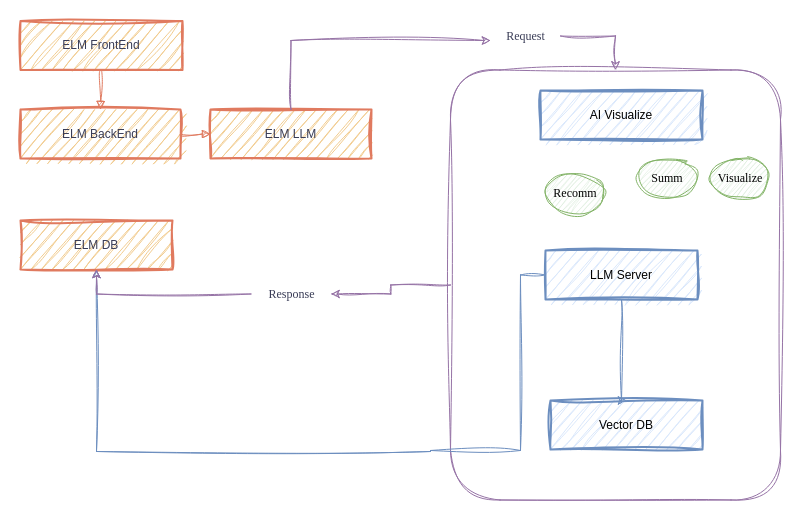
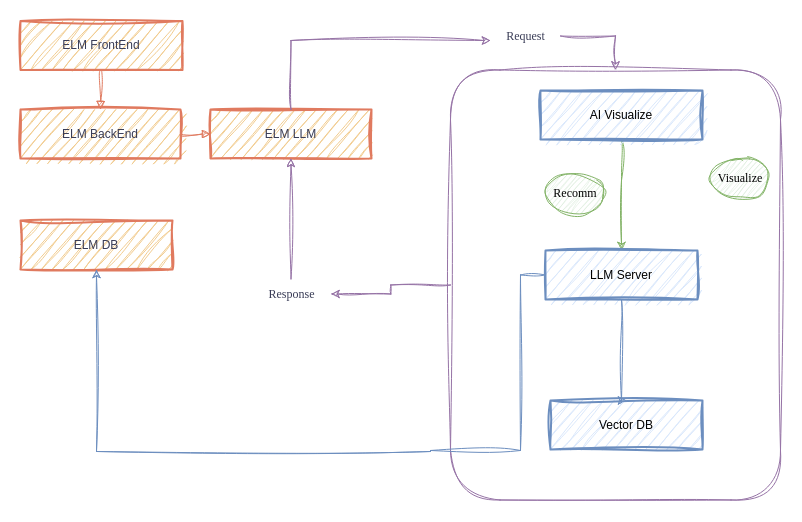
  <mxCell id="0" />
  <mxCell id="1" parent="0" />
  <mxCell id="2" value="" style="rounded=1;whiteSpace=wrap;html=1;sketch=1;hachureGap=4;jiggle=2;curveFitting=1;strokeColor=#9673a6;fontFamily=Architects Daughter;fontSource=https%3A%2F%2Ffonts.googleapis.com%2Fcss%3Ffamily%3DArchitects%2BDaughter;fillColor=none;" vertex="1" parent="1"><mxGeometry x="450" y="69.5" width="330" height="430" as="geometry" /></mxCell>
  <mxCell id="3" style="edgeStyle=orthogonalEdgeStyle;rounded=0;sketch=1;hachureGap=4;jiggle=2;curveFitting=1;orthogonalLoop=1;jettySize=auto;html=1;exitX=1;exitY=0.5;exitDx=0;exitDy=0;strokeColor=#9673a6;fontFamily=Architects Daughter;fontSource=https%3A%2F%2Ffonts.googleapis.com%2Fcss%3Ffamily%3DArchitects%2BDaughter;fontColor=#393C56;fillColor=#e1d5e7;entryX=0.5;entryY=0;entryDx=0;entryDy=0;" edge="1" parent="1" source="17" target="2"><mxGeometry relative="1" as="geometry"><mxPoint x="630" y="60" as="targetPoint" /></mxGeometry></mxCell>
  <mxCell id="4" value="ELM FrontEnd" style="whiteSpace=wrap;strokeWidth=2;labelBackgroundColor=none;fillColor=#F2CC8F;strokeColor=#E07A5F;fontColor=#393C56;sketch=1;curveFitting=1;jiggle=2;" parent="1" vertex="1"><mxGeometry x="20" y="20.5" width="162" height="49" as="geometry" /></mxCell>
  <mxCell id="5" value="ELM LLM" style="whiteSpace=wrap;strokeWidth=2;labelBackgroundColor=none;fillColor=#F2CC8F;strokeColor=#E07A5F;fontColor=#393C56;sketch=1;curveFitting=1;jiggle=2;" parent="1" vertex="1"><mxGeometry x="210" y="109" width="161" height="49" as="geometry" /></mxCell>
  <mxCell id="6" value="ELM DB" style="whiteSpace=wrap;strokeWidth=2;labelBackgroundColor=none;fillColor=#F2CC8F;strokeColor=#E07A5F;fontColor=#393C56;sketch=1;curveFitting=1;jiggle=2;" parent="1" vertex="1"><mxGeometry x="20" y="220" width="152" height="49" as="geometry" /></mxCell>
  <mxCell id="7" value="ELM BackEnd" style="whiteSpace=wrap;strokeWidth=2;labelBackgroundColor=none;fillColor=#F2CC8F;strokeColor=#E07A5F;fontColor=#393C56;sketch=1;curveFitting=1;jiggle=2;" parent="1" vertex="1"><mxGeometry x="20" y="109" width="160" height="49" as="geometry" /></mxCell>
  <mxCell id="8" value="" style="curved=1;startArrow=none;endArrow=block;exitX=0.5;exitY=1;entryX=0.5;entryY=0;labelBackgroundColor=none;strokeColor=#E07A5F;fontColor=default;sketch=1;curveFitting=1;jiggle=2;" parent="1" source="4" target="7" edge="1"><mxGeometry relative="1" as="geometry"><Array as="points" /></mxGeometry></mxCell>
  <mxCell id="9" value="" style="curved=1;startArrow=none;endArrow=block;exitX=1;exitY=0.5;entryX=0;entryY=0.5;labelBackgroundColor=none;strokeColor=#E07A5F;fontColor=default;sketch=1;curveFitting=1;jiggle=2;exitDx=0;exitDy=0;entryDx=0;entryDy=0;" parent="1" source="7" target="5" edge="1"><mxGeometry relative="1" as="geometry"><Array as="points" /></mxGeometry></mxCell>
+ <mxCell id="10" style="edgeStyle=orthogonalEdgeStyle;rounded=0;sketch=1;hachureGap=4;jiggle=2;curveFitting=1;orthogonalLoop=1;jettySize=auto;html=1;exitX=0.5;exitY=1;exitDx=0;exitDy=0;entryX=0.5;entryY=0;entryDx=0;entryDy=0;strokeColor=#82b366;fontFamily=Architects Daughter;fontSource=https%3A%2F%2Ffonts.googleapis.com%2Fcss%3Ffamily%3DArchitects%2BDaughter;fontColor=#393C56;fillColor=#d5e8d4;" edge="1" parent="1" source="11" target="14"><mxGeometry relative="1" as="geometry"><Array as="points"><mxPoint x="621" y="180" /><mxPoint x="621" y="180" /></Array></mxGeometry></mxCell>
  <mxCell id="11" value="AI Visualize" style="whiteSpace=wrap;strokeWidth=2;labelBackgroundColor=none;fillColor=#dae8fc;strokeColor=#6c8ebf;sketch=1;curveFitting=1;jiggle=2;" vertex="1" parent="1"><mxGeometry x="540" y="90" width="162" height="49" as="geometry" /></mxCell>
  <mxCell id="12" style="edgeStyle=orthogonalEdgeStyle;rounded=0;sketch=1;hachureGap=4;jiggle=2;curveFitting=1;orthogonalLoop=1;jettySize=auto;html=1;exitX=0;exitY=0.5;exitDx=0;exitDy=0;entryX=0.5;entryY=1;entryDx=0;entryDy=0;strokeColor=#6c8ebf;fontFamily=Architects Daughter;fontSource=https%3A%2F%2Ffonts.googleapis.com%2Fcss%3Ffamily%3DArchitects%2BDaughter;fontColor=#393C56;fillColor=#dae8fc;" edge="1" parent="1" source="14" target="6"><mxGeometry relative="1" as="geometry"><Array as="points"><mxPoint x="520" y="275" /><mxPoint x="520" y="450" /><mxPoint x="430" y="450" /><mxPoint x="430" y="451" /><mxPoint x="96" y="451" /></Array></mxGeometry></mxCell>
  <mxCell id="13" style="edgeStyle=orthogonalEdgeStyle;rounded=0;sketch=1;hachureGap=4;jiggle=2;curveFitting=1;orthogonalLoop=1;jettySize=auto;html=1;exitX=0.5;exitY=1;exitDx=0;exitDy=0;entryX=0.5;entryY=0;entryDx=0;entryDy=0;strokeColor=#6c8ebf;fontFamily=Architects Daughter;fontSource=https%3A%2F%2Ffonts.googleapis.com%2Fcss%3Ffamily%3DArchitects%2BDaughter;fontColor=#393C56;fillColor=#dae8fc;" edge="1" parent="1" source="14" target="15"><mxGeometry relative="1" as="geometry"><Array as="points"><mxPoint x="621" y="400" /></Array></mxGeometry></mxCell>
  <mxCell id="14" value="LLM Server" style="whiteSpace=wrap;strokeWidth=2;labelBackgroundColor=none;fillColor=#dae8fc;strokeColor=#6c8ebf;sketch=1;curveFitting=1;jiggle=2;" vertex="1" parent="1"><mxGeometry x="545" y="250" width="152" height="49" as="geometry" /></mxCell>
  <mxCell id="15" value="Vector DB" style="whiteSpace=wrap;strokeWidth=2;labelBackgroundColor=none;fillColor=#dae8fc;strokeColor=#6c8ebf;sketch=1;curveFitting=1;jiggle=2;" vertex="1" parent="1"><mxGeometry x="550" y="400" width="152" height="49" as="geometry" /></mxCell>
  <mxCell id="16" value="" style="edgeStyle=orthogonalEdgeStyle;rounded=0;sketch=1;hachureGap=4;jiggle=2;curveFitting=1;orthogonalLoop=1;jettySize=auto;html=1;strokeColor=#9673a6;fontFamily=Architects Daughter;fontSource=https%3A%2F%2Ffonts.googleapis.com%2Fcss%3Ffamily%3DArchitects%2BDaughter;fontColor=#393C56;fillColor=#e1d5e7;exitX=0.5;exitY=0;exitDx=0;exitDy=0;" edge="1" parent="1" source="5" target="17"><mxGeometry relative="1" as="geometry"><mxPoint x="240" y="280" as="sourcePoint" /><mxPoint x="440" y="85" as="targetPoint" /><Array as="points"><mxPoint x="290" y="40" /></Array></mxGeometry></mxCell>
  <mxCell id="17" value="Request" style="text;html=1;align=center;verticalAlign=middle;resizable=0;points=[];autosize=1;strokeColor=none;fillColor=none;fontFamily=Architects Daughter;fontSource=https%3A%2F%2Ffonts.googleapis.com%2Fcss%3Ffamily%3DArchitects%2BDaughter;fontColor=#393C56;" vertex="1" parent="1"><mxGeometry x="490" y="20.5" width="70" height="30" as="geometry" /></mxCell>
- <mxCell id="18" style="edgeStyle=orthogonalEdgeStyle;rounded=0;sketch=1;hachureGap=4;jiggle=2;curveFitting=1;orthogonalLoop=1;jettySize=auto;html=1;strokeColor=#9673a6;fontFamily=Architects Daughter;fontSource=https%3A%2F%2Ffonts.googleapis.com%2Fcss%3Ffamily%3DArchitects%2BDaughter;fontColor=#393C56;fillColor=#e1d5e7;" edge="1" parent="1" source="20" target="6"><mxGeometry relative="1" as="geometry" /></mxCell>
+ <mxCell id="18" style="edgeStyle=orthogonalEdgeStyle;rounded=0;sketch=1;hachureGap=4;jiggle=2;curveFitting=1;orthogonalLoop=1;jettySize=auto;html=1;entryX=0.5;entryY=1;entryDx=0;entryDy=0;strokeColor=#9673a6;fontFamily=Architects Daughter;fontSource=https%3A%2F%2Ffonts.googleapis.com%2Fcss%3Ffamily%3DArchitects%2BDaughter;fontColor=#393C56;fillColor=#e1d5e7;" edge="1" parent="1" source="20" target="5"><mxGeometry relative="1" as="geometry" /></mxCell>
  <mxCell id="19" value="" style="edgeStyle=orthogonalEdgeStyle;rounded=0;sketch=1;hachureGap=4;jiggle=2;curveFitting=1;orthogonalLoop=1;jettySize=auto;html=1;exitX=0;exitY=0.5;exitDx=0;exitDy=0;strokeColor=#9673a6;fontFamily=Architects Daughter;fontSource=https%3A%2F%2Ffonts.googleapis.com%2Fcss%3Ffamily%3DArchitects%2BDaughter;fontColor=#393C56;fillColor=#e1d5e7;" edge="1" parent="1" source="2" target="20"><mxGeometry relative="1" as="geometry"><mxPoint x="450" y="295" as="sourcePoint" /><mxPoint x="291" y="158" as="targetPoint" /></mxGeometry></mxCell>
  <mxCell id="20" value="Response" style="text;html=1;align=center;verticalAlign=middle;resizable=0;points=[];autosize=1;strokeColor=none;fillColor=none;fontFamily=Architects Daughter;fontSource=https%3A%2F%2Ffonts.googleapis.com%2Fcss%3Ffamily%3DArchitects%2BDaughter;fontColor=#393C56;" vertex="1" parent="1"><mxGeometry x="250.5" y="278.5" width="80" height="30" as="geometry" /></mxCell>
  <mxCell id="21" value="Recomm" style="ellipse;whiteSpace=wrap;html=1;sketch=1;hachureGap=4;jiggle=2;curveFitting=1;strokeColor=#82b366;fontFamily=Architects Daughter;fontSource=https%3A%2F%2Ffonts.googleapis.com%2Fcss%3Ffamily%3DArchitects%2BDaughter;fillColor=#d5e8d4;" vertex="1" parent="1"><mxGeometry x="545" y="173" width="60" height="40" as="geometry" /></mxCell>
- <mxCell id="22" value="Summ" style="ellipse;whiteSpace=wrap;html=1;sketch=1;hachureGap=4;jiggle=2;curveFitting=1;strokeColor=#82b366;fontFamily=Architects Daughter;fontSource=https%3A%2F%2Ffonts.googleapis.com%2Fcss%3Ffamily%3DArchitects%2BDaughter;fillColor=#d5e8d4;" vertex="1" parent="1"><mxGeometry x="637" y="158" width="60" height="40" as="geometry" /></mxCell>
  <mxCell id="23" value="Visualize" style="ellipse;whiteSpace=wrap;html=1;sketch=1;hachureGap=4;jiggle=2;curveFitting=1;strokeColor=#82b366;fontFamily=Architects Daughter;fontSource=https%3A%2F%2Ffonts.googleapis.com%2Fcss%3Ffamily%3DArchitects%2BDaughter;fillColor=#d5e8d4;" vertex="1" parent="1"><mxGeometry x="710" y="158" width="60" height="40" as="geometry" /></mxCell>
